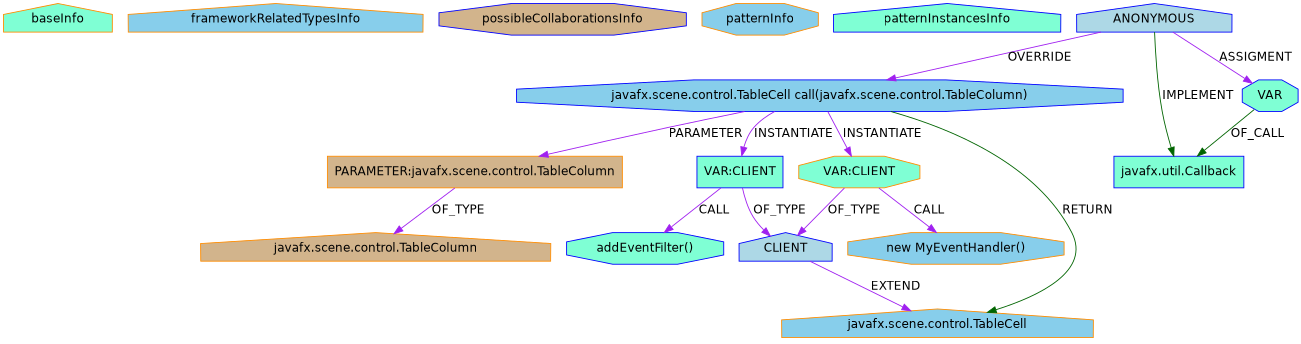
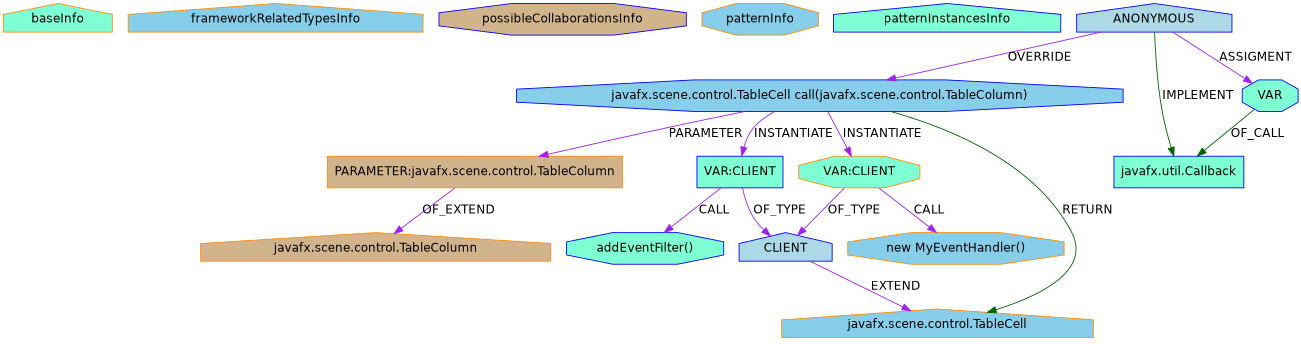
  digraph {
    fontname="DejaVu Sans"
    node [color=blue fillcolor=aquamarine fontname="DejaVu Sans" shape=house style=filled isFrameworkType=false]
    edge [color=purple fontname="DejaVu Sans"]
    baseInfo [category=pattern color=darkorange graphId=4044 isAnonymous=true possibleRelation=true isFrameworkType=""]
    frameworkRelatedTypesInfo [0="javafx.util.Callback" color=darkorange fillcolor=skyblue isFrameworkType=""]
    possibleCollaborationsInfo [0="4044~INSTANTIATION-OVERRIDING_METHOD_DECLARATION-INSTANTIATION-OVERRIDING_METHOD_DECLARATION-~javafx.util.Callback ~javafx.scene.control.TableCell ~true~false" fillcolor=tan shape=octagon isFrameworkType=""]
    patternInfo [color=darkorange fillcolor=skyblue frequency=2.0 patternRootClient=0 shape=octagon isFrameworkType=""]
    patternInstancesInfo [0="greenua14-TicTacToeClient~/greenua14-TicTacToeClient/TicTacToeClient-master/src/sample/Controllers/CreateOrConnectToGameController.java~void initialize(java.net.URL,java.util.ResourceBundle)~2816" isFrameworkType=""]
    n6 [color=darkorange fillcolor=skyblue label="new MyEventHandler()" shape=octagon vertexType=CONSTRUCTOR_CALL]
    n7 [color=darkorange label="VAR:CLIENT" shape=octagon vertexType=VARIABLE_EXPRESION]
    n8 [fillcolor=lightblue label=CLIENT vertexType=REFERENCE_CLIENT_CLASS_DECLARATION]
    n9 [color=darkorange fillcolor=skyblue label="javafx.scene.control.TableCell" vertexType=FRAMEWORK_CLASS_TYPE]
    n10 [fillcolor=skyblue label="javafx.scene.control.TableCell call(javafx.scene.control.TableColumn)" shape=octagon vertexType=OVERRIDING_METHOD_DECLARATION]
    n11 [color=darkorange fillcolor=tan label="PARAMETER:javafx.scene.control.TableColumn" shape=box vertexType=PARAMETER_DECLARATION]
    n12 [label="VAR:CLIENT" shape=box vertexType=VARIABLE_EXPRESION]
    n13 [color=darkorange fillcolor=tan label="javafx.scene.control.TableColumn" vertexType=FRAMEWORK_CLASS_TYPE]
    n14 [label="addEventFilter()" shape=octagon vertexType=INSIDE_CALL]
    n15 [fillcolor=lightblue label=ANONYMOUS vertexType=ROOT_ANONYMOUS_DECLARATION]
    n16 [label="javafx.util.Callback" shape=box vertexType=FRAMEWORK_INTERFACE_TYPE]
    n17 [label=VAR shape=octagon vertexType=OUTSIDE_VARIABLE_EXPRESION]
    n7 -> n6 [label=CALL]
    n7 -> n8 [label=OF_TYPE]
    n8 -> n9 [label=EXTEND]
    n10 -> n7 [label=INSTANTIATE]
    n10 -> n9 [color=darkgreen label=RETURN]
    n10 -> n11 [label=PARAMETER]
    n10 -> n12 [label=INSTANTIATE]
-   n11 -> n13 [label=OF_TYPE]
+   n11 -> n13 [label=OF_EXTEND]
    n12 -> n8 [label=OF_TYPE]
    n12 -> n14 [label=CALL]
    n15 -> n10 [label=OVERRIDE]
    n15 -> n16 [color=darkgreen label=IMPLEMENT]
    n15 -> n17 [label=ASSIGMENT]
    n17 -> n16 [color=darkgreen label=OF_CALL]
  }
